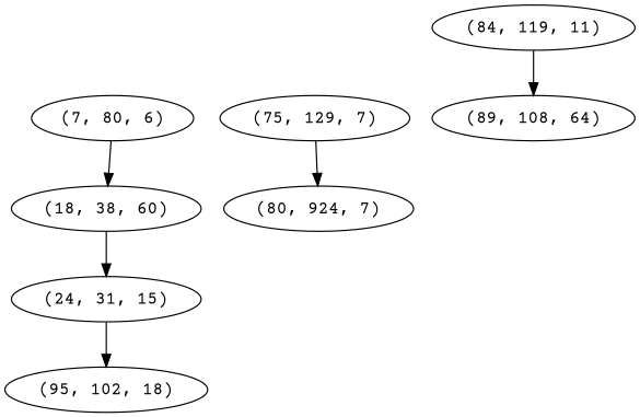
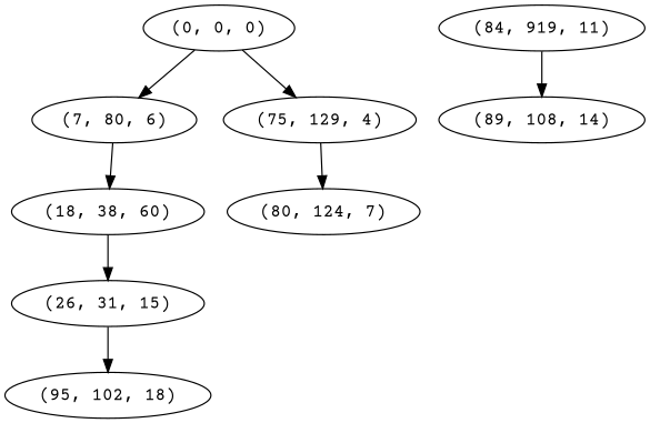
  digraph {
    fontname="Courier Prime"
    node [fontname="Courier Prime"]
    edge [fontname="Courier Prime"]
    n1 [label="(7, 80, 6)"]
-   "(75, 129, 4)" [label="(75, 129, 7)"]
+   "(0, 0, 0)"
+   "(75, 129, 4)"
    n4 [label="(18, 38, 60)"]
-   "(80, 124, 7)" [label="(80, 924, 7)"]
-   "(24, 31, 15)"
+   "(80, 124, 7)"
+   "(24, 31, 15)" [label="(26, 31, 15)"]
    "(95, 102, 18)"
-   "(84, 119, 11)"
-   "(89, 108, 14)" [label="(89, 108, 64)"]
+   "(84, 119, 11)" [label="(84, 919, 11)"]
+   "(89, 108, 14)"
    n1 -> n4
+   "(0, 0, 0)" -> n1
+   "(0, 0, 0)" -> "(75, 129, 4)"
    "(75, 129, 4)" -> "(80, 124, 7)"
    n4 -> "(24, 31, 15)"
    "(24, 31, 15)" -> "(95, 102, 18)"
    "(84, 119, 11)" -> "(89, 108, 14)"
  }
